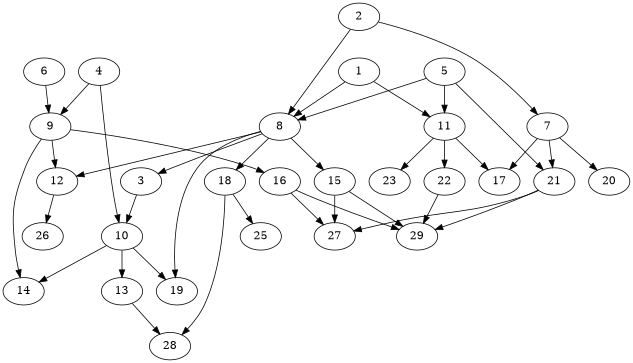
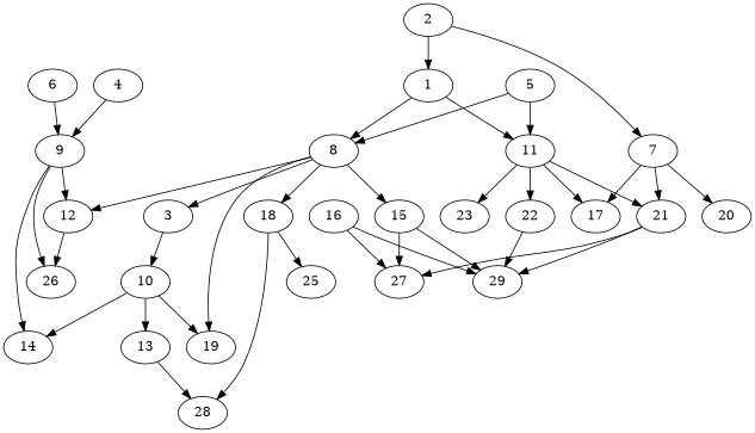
  digraph {
    node [alpha=0.01]
    1 [alpha=0.12 expect_size=10593184389553964]
    8 [alpha=0.07 expect_size=70837328980397152]
    11 [alpha=0.15 expect_size=1286018015125584]
    12 [expect_size=253892275115447549952]
    15 [alpha=0.19 expect_size=1591846305793209]
    18 [alpha=0.02 expect_size=8832796795212338]
    19 [alpha=0.07 expect_size=26235445026217787392]
    3 [alpha=0.11 expect_size=7404228394501071]
    17 [alpha=0.04 expect_size=26343232258306998272]
    21 [alpha=0.02 expect_size=10982539196932532]
    22 [alpha=0.06 expect_size=223336296662171648000]
    23 [alpha=0.13 expect_size=278434752936288]
    26 [alpha=0.17 expect_size=98766228141755328]
    29 [alpha=0.08 expect_size=107191714811244368]
    27 [alpha=0.19 expect_size=61751574728607336]
    28 [alpha=0.02 expect_size=9867066266802454528]
    25 [alpha=0.12 expect_size=414651231238635840]
    2 [alpha=0.00 expect_size=284787178918117376000]
    7 [alpha=0.14 expect_size=105778159019977088]
    20 [alpha=0.14 expect_size=75706309483167744000]
    10 [alpha=0.11 expect_size=346142811217375424]
    14 [alpha=0.16 expect_size=13573573251694592000]
    13 [expect_size=1315041779703087104]
    4 [alpha=0.03 expect_size=1326623741943677]
    9 [expect_size=130617405705058]
    16 [alpha=0.11 expect_size=4286173040668096]
    5 [alpha=0.09 expect_size=181666849209461]
    6 [alpha=0.20 expect_size=5184837631940238]
    1 -> 8
    1 -> 11
    8 -> 12
    8 -> 15
    8 -> 18
    8 -> 19
    8 -> 3
    11 -> 17
-   5 -> 21
+   11 -> 21
    11 -> 22
    11 -> 23
    12 -> 26
    15 -> 29
    15 -> 27
    18 -> 28
    18 -> 25
    3 -> 10
    21 -> 29
    21 -> 27
    22 -> 29
-   2 -> 8
+   2 -> 1
    2 -> 7
    7 -> 17
    7 -> 21
    7 -> 20
    10 -> 19
    10 -> 14
    10 -> 13
    13 -> 28
-   4 -> 10
    4 -> 9
    9 -> 12
    9 -> 14
-   9 -> 16
+   9 -> 26
    16 -> 29
    16 -> 27
    5 -> 8
    5 -> 11
    6 -> 9
  }
